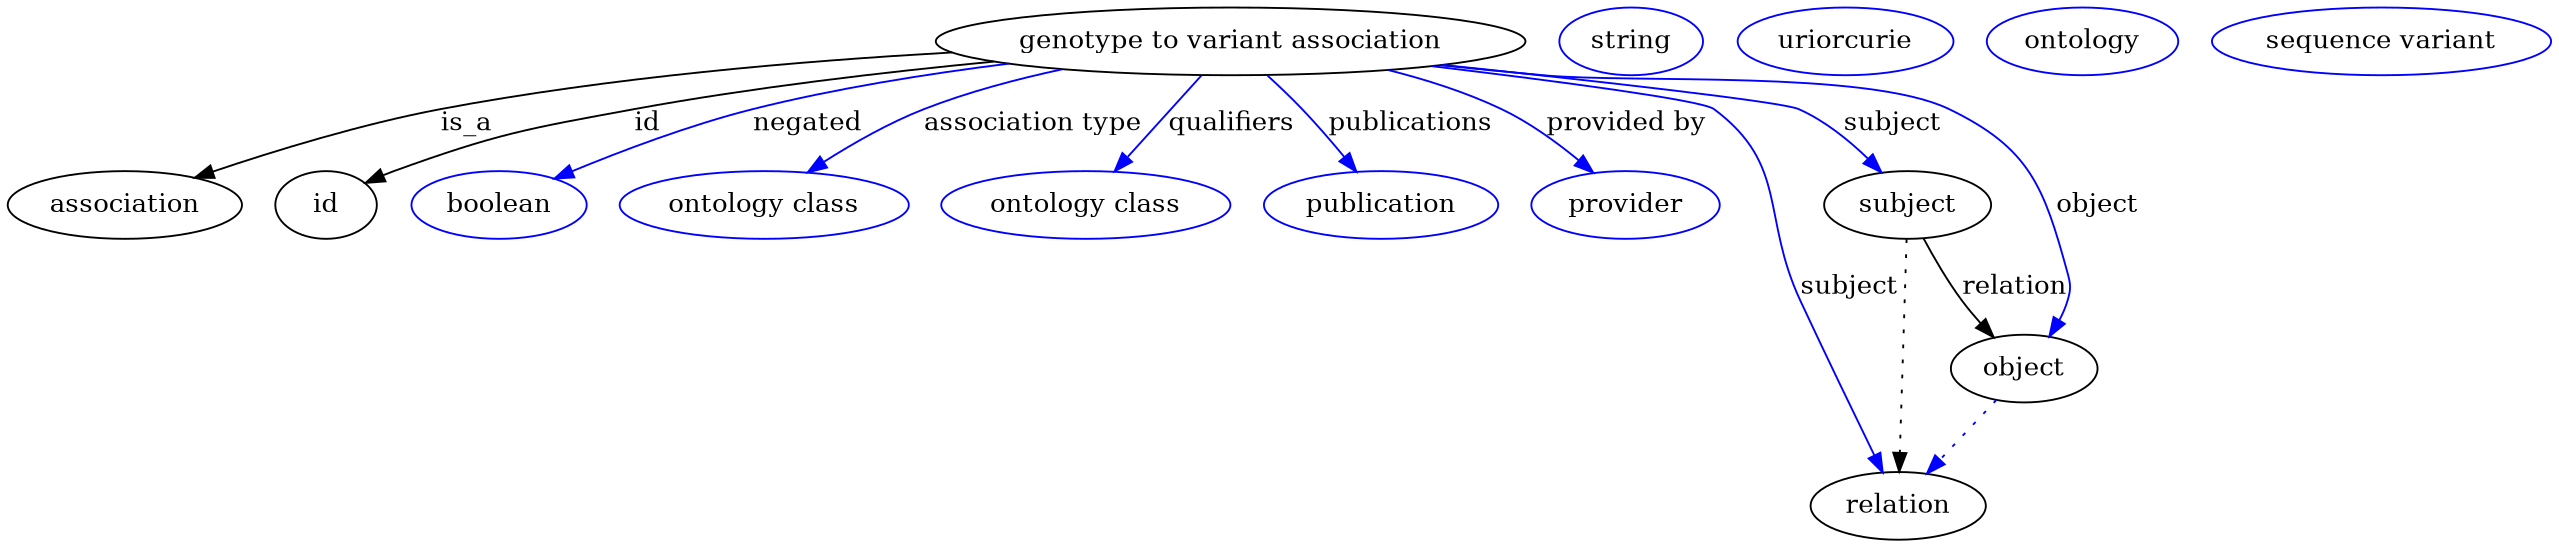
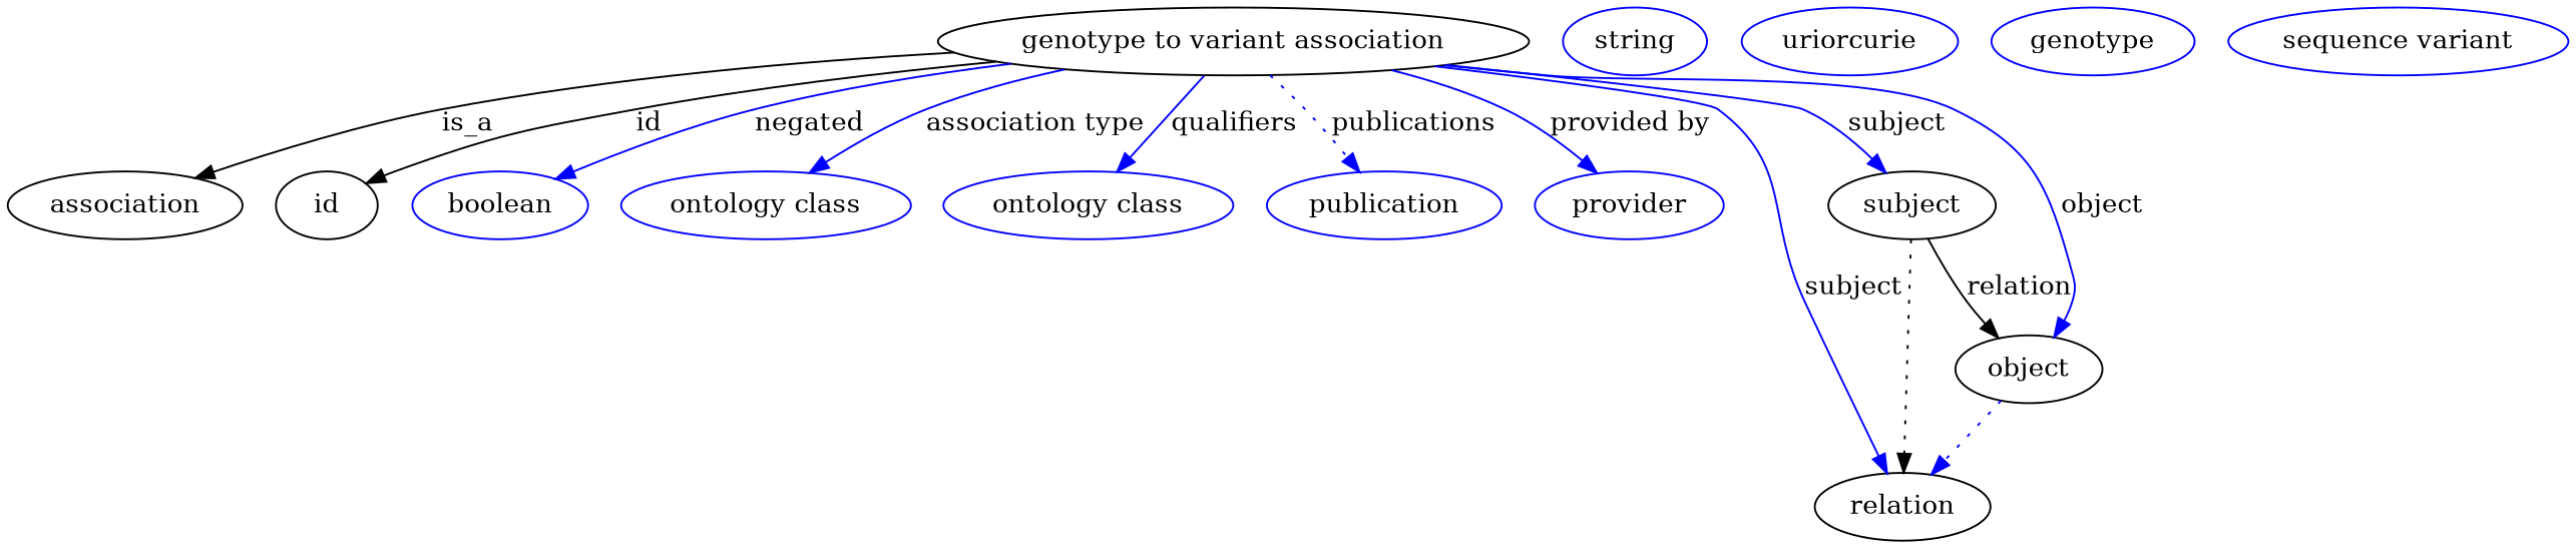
  digraph {
    node [color=blue]
    edge [color=blue style=solid]
    n1 [height=0.5 label="genotype to variant association" width=3.34 color=""]
    association [height=0.5 width=1.3902 color=""]
    id [height=0.5 width=0.75 color=""]
    n4 [height=0.5 label=boolean width=1.0652]
    n5 [height=0.5 label="ontology class" width=1.7151]
    n6 [height=0.5 label="ontology class" width=1.7151]
    n7 [height=0.5 label=publication width=1.3902]
    n8 [height=0.5 label=provider width=1.1193]
    relation [height=0.5 width=1.0471 color=""]
    subject [height=0.5 width=0.99297 color=""]
    object [height=0.5 width=0.9027 color=""]
    n12 [height=0.5 label=string width=0.84854]
    n13 [height=0.5 label=uriorcurie width=1.2638]
-   n14 [height=0.5 label=ontology width=1.1916]
+   n14 [height=0.5 label=genotype width=1.1916]
    n15 [height=0.5 label="sequence variant" width=1.9318]
    n1 -> association [label=is_a color="" style=""]
    n1 -> id [color=black label=id]
    n1 -> n4 [label=negated]
    n1 -> n5 [label="association type"]
    n1 -> n6 [label=qualifiers]
-   n1 -> n7 [label=publications]
+   n1 -> n7 [label=publications style=dotted]
    n1 -> n8 [label="provided by"]
    n1 -> relation [label=subject]
    n1 -> subject [label=subject]
    n1 -> object [label=object]
    subject -> relation [style=dotted color=""]
    subject -> object [label=relation color="" style=""]
    object -> relation [style=dotted]
  }
